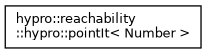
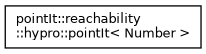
  digraph {
    rankdir=LR
-   n1 [color=black fillcolor=white fontname=Helvetica fontsize=10 height=0.2 label="hypro::reachability\l::hypro::pointIt\< Number \>" shape=record style=filled width=0.4]
+   n1 [color=black fillcolor=white fontname=Helvetica fontsize=10 height=0.2 label="pointIt::reachability\l::hypro::pointIt\< Number \>" shape=record style=filled width=0.4]
  }
